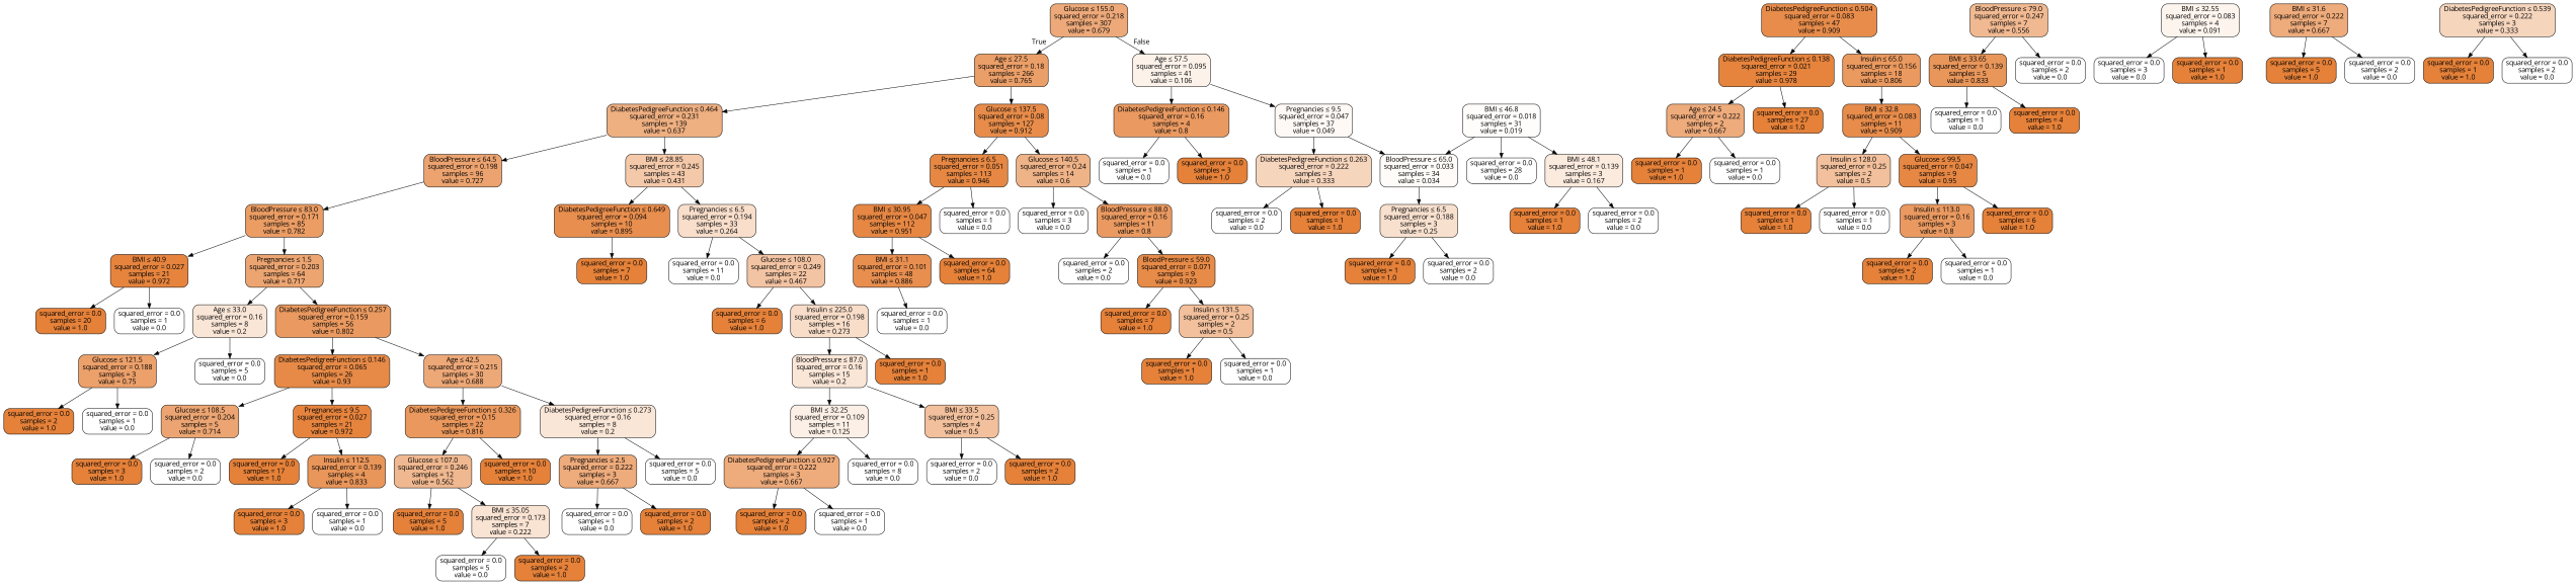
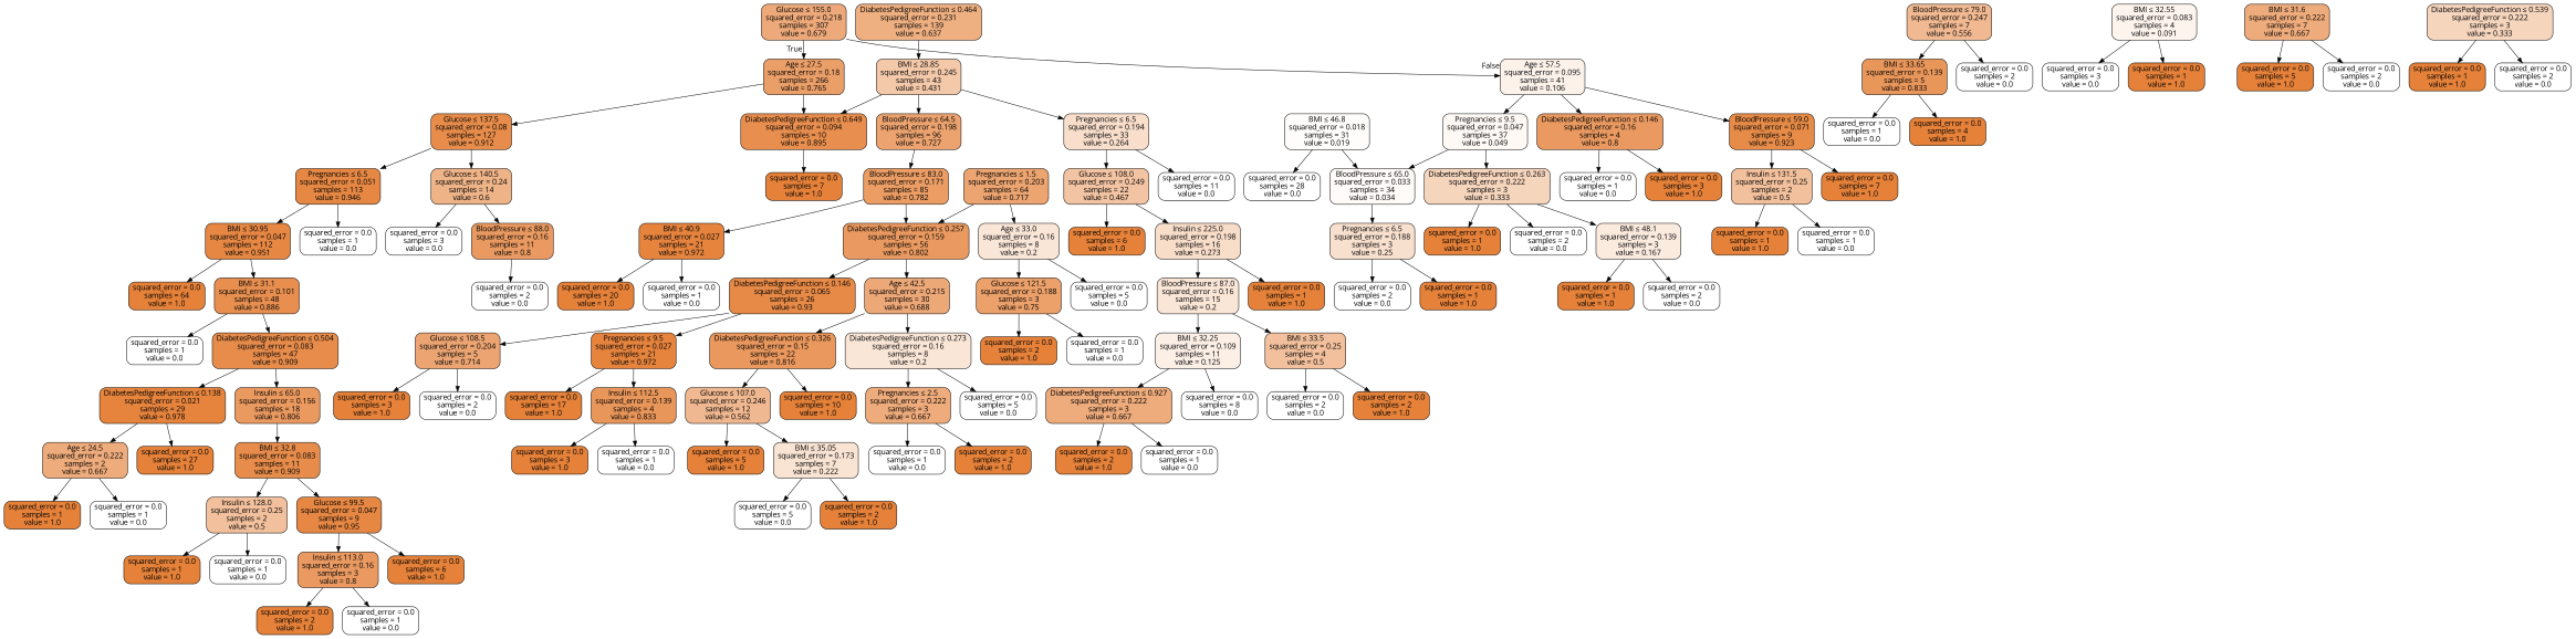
  digraph {
    fontname="Open Sans"
    node [color=black fillcolor="#ffffff" fontname="Open Sans" shape=box style="filled, rounded"]
    edge [fontname="Open Sans"]
    n1 [fillcolor="#eda979" label=<Glucose &le; 155.0<br/>squared_error = 0.218<br/>samples = 307<br/>value = 0.679>]
    n2 [fillcolor="#eb9f68" label=<Age &le; 27.5<br/>squared_error = 0.18<br/>samples = 266<br/>value = 0.765>]
    n3 [fillcolor="#fcf2ea" label=<Age &le; 57.5<br/>squared_error = 0.095<br/>samples = 41<br/>value = 0.106>]
    n4 [fillcolor="#e78c4a" label=<Glucose &le; 137.5<br/>squared_error = 0.08<br/>samples = 127<br/>value = 0.912>]
    n5 [fillcolor="#eeaf81" label=<DiabetesPedigreeFunction &le; 0.464<br/>squared_error = 0.231<br/>samples = 139<br/>value = 0.637>]
    n6 [fillcolor="#fef9f5" label=<Pregnancies &le; 9.5<br/>squared_error = 0.047<br/>samples = 37<br/>value = 0.049>]
    n7 [fillcolor="#ea9a61" label=<DiabetesPedigreeFunction &le; 0.146<br/>squared_error = 0.16<br/>samples = 4<br/>value = 0.8>]
    n8 [fillcolor="#e68844" label=<Pregnancies &le; 6.5<br/>squared_error = 0.051<br/>samples = 113<br/>value = 0.946>]
    n9 [fillcolor="#efb388" label=<Glucose &le; 140.5<br/>squared_error = 0.24<br/>samples = 14<br/>value = 0.6>]
    n10 [fillcolor="#eca36f" label=<BloodPressure &le; 64.5<br/>squared_error = 0.198<br/>samples = 96<br/>value = 0.727>]
    n11 [fillcolor="#f4c9aa" label=<BMI &le; 28.85<br/>squared_error = 0.245<br/>samples = 43<br/>value = 0.431>]
    n12 [fillcolor="#e68743" label=<BMI &le; 30.95<br/>squared_error = 0.047<br/>samples = 112<br/>value = 0.951>]
    n13 [label=<squared_error = 0.0<br/>samples = 1<br/>value = 0.0>]
    n14 [label=<squared_error = 0.0<br/>samples = 3<br/>value = 0.0>]
    n15 [fillcolor="#ea9a61" label=<BloodPressure &le; 88.0<br/>squared_error = 0.16<br/>samples = 11<br/>value = 0.8>]
    n16 [fillcolor="#e58139" label=<squared_error = 0.0<br/>samples = 64<br/>value = 1.0>]
    n17 [fillcolor="#e88f50" label=<BMI &le; 31.1<br/>squared_error = 0.101<br/>samples = 48<br/>value = 0.886>]
    n18 [label=<squared_error = 0.0<br/>samples = 1<br/>value = 0.0>]
    n19 [fillcolor="#e78c4b" label=<DiabetesPedigreeFunction &le; 0.504<br/>squared_error = 0.083<br/>samples = 47<br/>value = 0.909>]
    n20 [fillcolor="#e6843d" label=<DiabetesPedigreeFunction &le; 0.138<br/>squared_error = 0.021<br/>samples = 29<br/>value = 0.978>]
    n21 [fillcolor="#ea995f" label=<Insulin &le; 65.0<br/>squared_error = 0.156<br/>samples = 18<br/>value = 0.806>]
    n22 [fillcolor="#eeab7b" label=<Age &le; 24.5<br/>squared_error = 0.222<br/>samples = 2<br/>value = 0.667>]
    n23 [fillcolor="#e58139" label=<squared_error = 0.0<br/>samples = 27<br/>value = 1.0>]
    n24 [fillcolor="#e78c4b" label=<BMI &le; 32.8<br/>squared_error = 0.083<br/>samples = 11<br/>value = 0.909>]
    n25 [fillcolor="#e58139" label=<squared_error = 0.0<br/>samples = 1<br/>value = 1.0>]
    n26 [label=<squared_error = 0.0<br/>samples = 1<br/>value = 0.0>]
    n27 [fillcolor="#f1b991" label=<BloodPressure &le; 79.0<br/>squared_error = 0.247<br/>samples = 7<br/>value = 0.556>]
    n28 [fillcolor="#e9965a" label=<BMI &le; 33.65<br/>squared_error = 0.139<br/>samples = 5<br/>value = 0.833>]
    n29 [label=<squared_error = 0.0<br/>samples = 2<br/>value = 0.0>]
    n30 [fillcolor="#f2c09c" label=<Insulin &le; 128.0<br/>squared_error = 0.25<br/>samples = 2<br/>value = 0.5>]
    n31 [fillcolor="#e68743" label=<Glucose &le; 99.5<br/>squared_error = 0.047<br/>samples = 9<br/>value = 0.95>]
    n32 [label=<squared_error = 0.0<br/>samples = 1<br/>value = 0.0>]
    n33 [fillcolor="#e58139" label=<squared_error = 0.0<br/>samples = 4<br/>value = 1.0>]
    n34 [fillcolor="#e58139" label=<squared_error = 0.0<br/>samples = 1<br/>value = 1.0>]
    n35 [label=<squared_error = 0.0<br/>samples = 1<br/>value = 0.0>]
    n36 [fillcolor="#ea9a61" label=<Insulin &le; 113.0<br/>squared_error = 0.16<br/>samples = 3<br/>value = 0.8>]
    n37 [fillcolor="#e58139" label=<squared_error = 0.0<br/>samples = 6<br/>value = 1.0>]
    n38 [fillcolor="#e58139" label=<squared_error = 0.0<br/>samples = 2<br/>value = 1.0>]
    n39 [label=<squared_error = 0.0<br/>samples = 1<br/>value = 0.0>]
    n40 [fillcolor="#e78b48" label=<BloodPressure &le; 59.0<br/>squared_error = 0.071<br/>samples = 9<br/>value = 0.923>]
    n41 [label=<squared_error = 0.0<br/>samples = 2<br/>value = 0.0>]
    n42 [fillcolor="#f2c09c" label=<Insulin &le; 131.5<br/>squared_error = 0.25<br/>samples = 2<br/>value = 0.5>]
    n43 [fillcolor="#e58139" label=<squared_error = 0.0<br/>samples = 7<br/>value = 1.0>]
    n44 [fillcolor="#e58139" label=<squared_error = 0.0<br/>samples = 1<br/>value = 1.0>]
    n45 [label=<squared_error = 0.0<br/>samples = 1<br/>value = 0.0>]
    n46 [fillcolor="#eb9d64" label=<BloodPressure &le; 83.0<br/>squared_error = 0.171<br/>samples = 85<br/>value = 0.782>]
    n47 [fillcolor="#e88e4e" label=<DiabetesPedigreeFunction &le; 0.649<br/>squared_error = 0.094<br/>samples = 10<br/>value = 0.895>]
    n48 [fillcolor="#f8decb" label=<Pregnancies &le; 6.5<br/>squared_error = 0.194<br/>samples = 33<br/>value = 0.264>]
    n49 [fillcolor="#eca571" label=<Pregnancies &le; 1.5<br/>squared_error = 0.203<br/>samples = 64<br/>value = 0.717>]
    n50 [fillcolor="#e6843e" label=<BMI &le; 40.9<br/>squared_error = 0.027<br/>samples = 21<br/>value = 0.972>]
    n51 [fillcolor="#fdf4ed" label=<BMI &le; 32.55<br/>squared_error = 0.083<br/>samples = 4<br/>value = 0.091>]
    n52 [label=<squared_error = 0.0<br/>samples = 3<br/>value = 0.0>]
    n53 [fillcolor="#e58139" label=<squared_error = 0.0<br/>samples = 1<br/>value = 1.0>]
    n54 [fillcolor="#eeab7b" label=<BMI &le; 31.6<br/>squared_error = 0.222<br/>samples = 7<br/>value = 0.667>]
    n55 [fillcolor="#e58139" label=<squared_error = 0.0<br/>samples = 5<br/>value = 1.0>]
    n56 [label=<squared_error = 0.0<br/>samples = 2<br/>value = 0.0>]
    n57 [fillcolor="#fae6d7" label=<Age &le; 33.0<br/>squared_error = 0.16<br/>samples = 8<br/>value = 0.2>]
    n58 [fillcolor="#ea9a60" label=<DiabetesPedigreeFunction &le; 0.257<br/>squared_error = 0.159<br/>samples = 56<br/>value = 0.802>]
    n59 [fillcolor="#e58139" label=<squared_error = 0.0<br/>samples = 20<br/>value = 1.0>]
    n60 [label=<squared_error = 0.0<br/>samples = 1<br/>value = 0.0>]
    n61 [fillcolor="#eca06a" label=<Glucose &le; 121.5<br/>squared_error = 0.188<br/>samples = 3<br/>value = 0.75>]
    n62 [label=<squared_error = 0.0<br/>samples = 5<br/>value = 0.0>]
    n63 [fillcolor="#e78a47" label=<DiabetesPedigreeFunction &le; 0.146<br/>squared_error = 0.065<br/>samples = 26<br/>value = 0.93>]
    n64 [fillcolor="#eda877" label=<Age &le; 42.5<br/>squared_error = 0.215<br/>samples = 30<br/>value = 0.688>]
    n65 [fillcolor="#e58139" label=<squared_error = 0.0<br/>samples = 2<br/>value = 1.0>]
    n66 [label=<squared_error = 0.0<br/>samples = 1<br/>value = 0.0>]
    n67 [fillcolor="#eca572" label=<Glucose &le; 108.5<br/>squared_error = 0.204<br/>samples = 5<br/>value = 0.714>]
    n68 [fillcolor="#e6843e" label=<Pregnancies &le; 9.5<br/>squared_error = 0.027<br/>samples = 21<br/>value = 0.972>]
    n69 [fillcolor="#ea985d" label=<DiabetesPedigreeFunction &le; 0.326<br/>squared_error = 0.15<br/>samples = 22<br/>value = 0.816>]
    n70 [fillcolor="#fae6d7" label=<DiabetesPedigreeFunction &le; 0.273<br/>squared_error = 0.16<br/>samples = 8<br/>value = 0.2>]
    n71 [fillcolor="#e58139" label=<squared_error = 0.0<br/>samples = 3<br/>value = 1.0>]
    n72 [label=<squared_error = 0.0<br/>samples = 2<br/>value = 0.0>]
    n73 [fillcolor="#e58139" label=<squared_error = 0.0<br/>samples = 17<br/>value = 1.0>]
    n74 [fillcolor="#e9965a" label=<Insulin &le; 112.5<br/>squared_error = 0.139<br/>samples = 4<br/>value = 0.833>]
    n75 [fillcolor="#e58139" label=<squared_error = 0.0<br/>samples = 3<br/>value = 1.0>]
    n76 [label=<squared_error = 0.0<br/>samples = 1<br/>value = 0.0>]
    n77 [fillcolor="#f0b890" label=<Glucose &le; 107.0<br/>squared_error = 0.246<br/>samples = 12<br/>value = 0.562>]
    n78 [fillcolor="#e58139" label=<squared_error = 0.0<br/>samples = 10<br/>value = 1.0>]
    n79 [fillcolor="#eeab7b" label=<Pregnancies &le; 2.5<br/>squared_error = 0.222<br/>samples = 3<br/>value = 0.667>]
    n80 [label=<squared_error = 0.0<br/>samples = 5<br/>value = 0.0>]
    n81 [fillcolor="#e58139" label=<squared_error = 0.0<br/>samples = 5<br/>value = 1.0>]
    n82 [fillcolor="#f9e3d3" label=<BMI &le; 35.05<br/>squared_error = 0.173<br/>samples = 7<br/>value = 0.222>]
    n83 [label=<squared_error = 0.0<br/>samples = 5<br/>value = 0.0>]
    n84 [fillcolor="#e58139" label=<squared_error = 0.0<br/>samples = 2<br/>value = 1.0>]
    n85 [label=<squared_error = 0.0<br/>samples = 1<br/>value = 0.0>]
    n86 [fillcolor="#e58139" label=<squared_error = 0.0<br/>samples = 2<br/>value = 1.0>]
    n87 [fillcolor="#e58139" label=<squared_error = 0.0<br/>samples = 7<br/>value = 1.0>]
    n88 [fillcolor="#f3c4a3" label=<Glucose &le; 108.0<br/>squared_error = 0.249<br/>samples = 22<br/>value = 0.467>]
    n89 [label=<squared_error = 0.0<br/>samples = 11<br/>value = 0.0>]
    n90 [fillcolor="#f6d5bd" label=<DiabetesPedigreeFunction &le; 0.539<br/>squared_error = 0.222<br/>samples = 3<br/>value = 0.333>]
    n91 [fillcolor="#e58139" label=<squared_error = 0.0<br/>samples = 1<br/>value = 1.0>]
    n92 [label=<squared_error = 0.0<br/>samples = 2<br/>value = 0.0>]
    n93 [fillcolor="#e58139" label=<squared_error = 0.0<br/>samples = 6<br/>value = 1.0>]
    n94 [fillcolor="#f8ddc9" label=<Insulin &le; 225.0<br/>squared_error = 0.198<br/>samples = 16<br/>value = 0.273>]
    n95 [fillcolor="#fae6d7" label=<BloodPressure &le; 87.0<br/>squared_error = 0.16<br/>samples = 15<br/>value = 0.2>]
    n96 [fillcolor="#e58139" label=<squared_error = 0.0<br/>samples = 1<br/>value = 1.0>]
    n97 [fillcolor="#fcefe6" label=<BMI &le; 32.25<br/>squared_error = 0.109<br/>samples = 11<br/>value = 0.125>]
    n98 [fillcolor="#f2c09c" label=<BMI &le; 33.5<br/>squared_error = 0.25<br/>samples = 4<br/>value = 0.5>]
    n99 [fillcolor="#eeab7b" label=<DiabetesPedigreeFunction &le; 0.927<br/>squared_error = 0.222<br/>samples = 3<br/>value = 0.667>]
    n100 [label=<squared_error = 0.0<br/>samples = 8<br/>value = 0.0>]
    n101 [label=<squared_error = 0.0<br/>samples = 2<br/>value = 0.0>]
    n102 [fillcolor="#e58139" label=<squared_error = 0.0<br/>samples = 2<br/>value = 1.0>]
    n103 [fillcolor="#e58139" label=<squared_error = 0.0<br/>samples = 2<br/>value = 1.0>]
    n104 [label=<squared_error = 0.0<br/>samples = 1<br/>value = 0.0>]
    n105 [fillcolor="#fefbf8" label=<BloodPressure &le; 65.0<br/>squared_error = 0.033<br/>samples = 34<br/>value = 0.034>]
    n106 [fillcolor="#f6d5bd" label=<DiabetesPedigreeFunction &le; 0.263<br/>squared_error = 0.222<br/>samples = 3<br/>value = 0.333>]
    n107 [label=<squared_error = 0.0<br/>samples = 1<br/>value = 0.0>]
    n108 [fillcolor="#e58139" label=<squared_error = 0.0<br/>samples = 3<br/>value = 1.0>]
    n109 [fillcolor="#f8e0ce" label=<Pregnancies &le; 6.5<br/>squared_error = 0.188<br/>samples = 3<br/>value = 0.25>]
    n110 [fillcolor="#e58139" label=<squared_error = 0.0<br/>samples = 1<br/>value = 1.0>]
    n111 [label=<squared_error = 0.0<br/>samples = 2<br/>value = 0.0>]
    n112 [label=<squared_error = 0.0<br/>samples = 2<br/>value = 0.0>]
    n113 [fillcolor="#e58139" label=<squared_error = 0.0<br/>samples = 1<br/>value = 1.0>]
    n114 [fillcolor="#fffdfb" label=<BMI &le; 46.8<br/>squared_error = 0.018<br/>samples = 31<br/>value = 0.019>]
    n115 [label=<squared_error = 0.0<br/>samples = 28<br/>value = 0.0>]
    n116 [fillcolor="#fbeade" label=<BMI &le; 48.1<br/>squared_error = 0.139<br/>samples = 3<br/>value = 0.167>]
    n117 [fillcolor="#e58139" label=<squared_error = 0.0<br/>samples = 1<br/>value = 1.0>]
    n118 [label=<squared_error = 0.0<br/>samples = 2<br/>value = 0.0>]
    n1 -> n2 [headlabel=True labelangle=45 labeldistance=2.5]
    n1 -> n3 [headlabel=False labelangle=-45 labeldistance=2.5]
    n2 -> n4
-   n2 -> n5
+   n2 -> n47
    n3 -> n6
    n3 -> n7
    n4 -> n8
    n4 -> n9
-   n5 -> n10
+   n11 -> n10
    n5 -> n11
    n6 -> n105
    n6 -> n106
    n7 -> n107
    n7 -> n108
    n8 -> n12
    n8 -> n13
    n9 -> n14
    n9 -> n15
    n10 -> n46
    n11 -> n47
    n11 -> n48
    n12 -> n16
    n12 -> n17
-   n15 -> n40
+   n3 -> n40
    n15 -> n41
    n17 -> n18
+   n17 -> n19
    n19 -> n20
    n19 -> n21
    n20 -> n22
    n20 -> n23
    n21 -> n24
    n22 -> n25
    n22 -> n26
    n24 -> n30
    n24 -> n31
    n27 -> n28
    n27 -> n29
    n28 -> n32
    n28 -> n33
    n30 -> n34
    n30 -> n35
    n31 -> n36
    n31 -> n37
    n36 -> n38
    n36 -> n39
    n40 -> n42
    n40 -> n43
    n42 -> n44
    n42 -> n45
-   n46 -> n49
+   n46 -> n58
    n46 -> n50
    n47 -> n87
    n48 -> n88
    n48 -> n89
    n49 -> n57
    n49 -> n58
    n50 -> n59
    n50 -> n60
    n51 -> n52
    n51 -> n53
    n54 -> n55
    n54 -> n56
    n57 -> n61
    n57 -> n62
    n58 -> n63
    n58 -> n64
    n61 -> n65
    n61 -> n66
    n63 -> n67
    n63 -> n68
    n64 -> n69
    n64 -> n70
    n67 -> n71
    n67 -> n72
    n68 -> n73
    n68 -> n74
    n69 -> n77
    n69 -> n78
    n70 -> n79
    n70 -> n80
    n74 -> n75
    n74 -> n76
    n77 -> n81
    n77 -> n82
    n79 -> n85
    n79 -> n86
    n82 -> n83
    n82 -> n84
    n88 -> n93
    n88 -> n94
    n90 -> n91
    n90 -> n92
    n94 -> n95
    n94 -> n96
    n95 -> n97
    n95 -> n98
    n97 -> n99
    n97 -> n100
    n98 -> n101
    n98 -> n102
    n99 -> n103
    n99 -> n104
    n105 -> n109
    n106 -> n110
    n106 -> n111
    n109 -> n112
    n109 -> n113
    n114 -> n105
    n114 -> n115
-   n114 -> n116
+   n106 -> n116
    n116 -> n117
    n116 -> n118
  }
